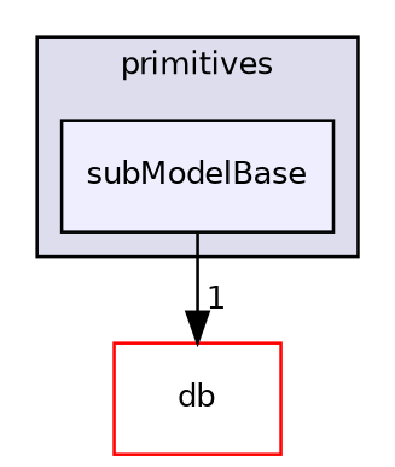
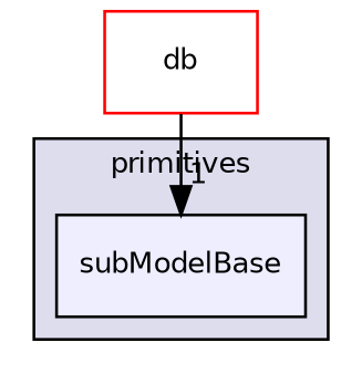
  digraph {
    compound=true
    node [fontname=Helvetica fontsize=10 shape=box]
    n1 [fillcolor="#eeeeff" label=subModelBase pencolor=black style=filled]
    n2 [color=red label=db]
    subgraph cluster_1 {
      bgcolor="#ddddee"
      fontname=Helvetica
      fontsize=10
      label=primitives
      pencolor=black
      n1
    }
-   n1 -> n2 [headlabel=1 labeldistance=1.5 labelfontname=Helvetica labelfontsize=10]
+   n2 -> n1 [headlabel=1 labeldistance=1.5 labelfontname=Helvetica labelfontsize=10]
  }
